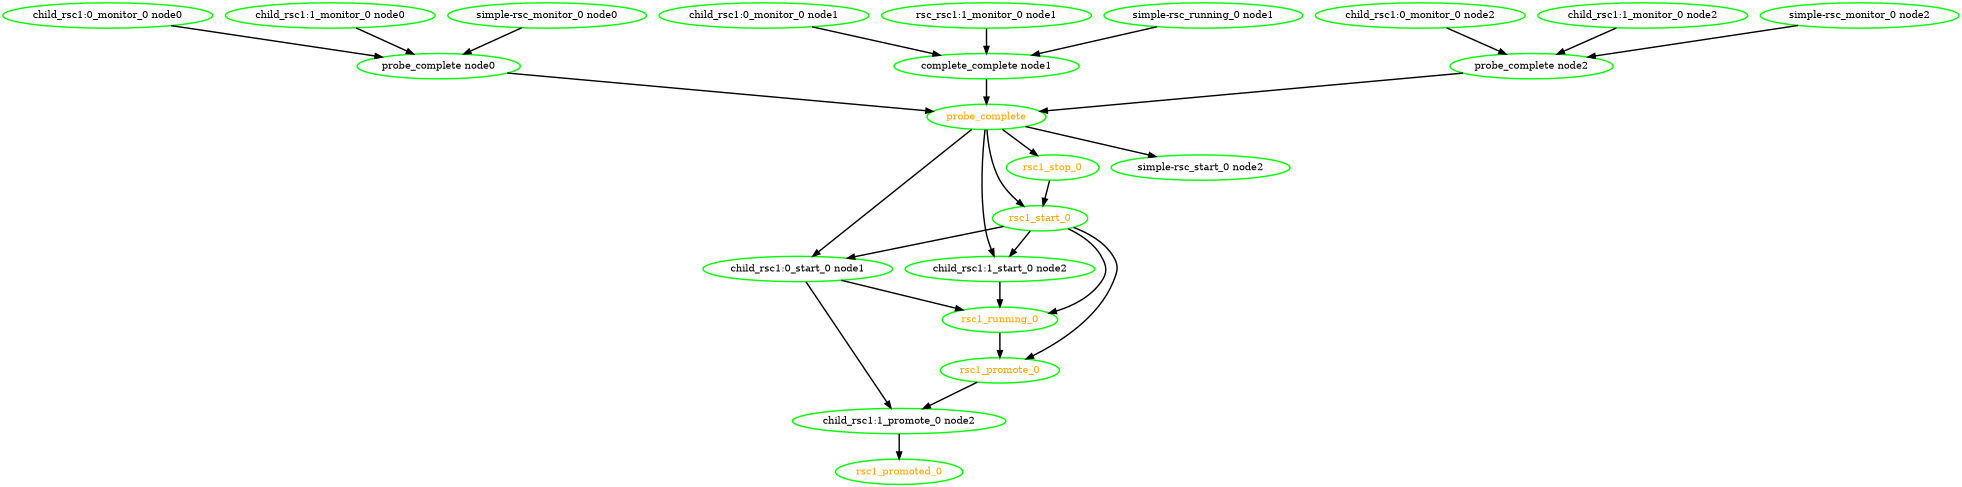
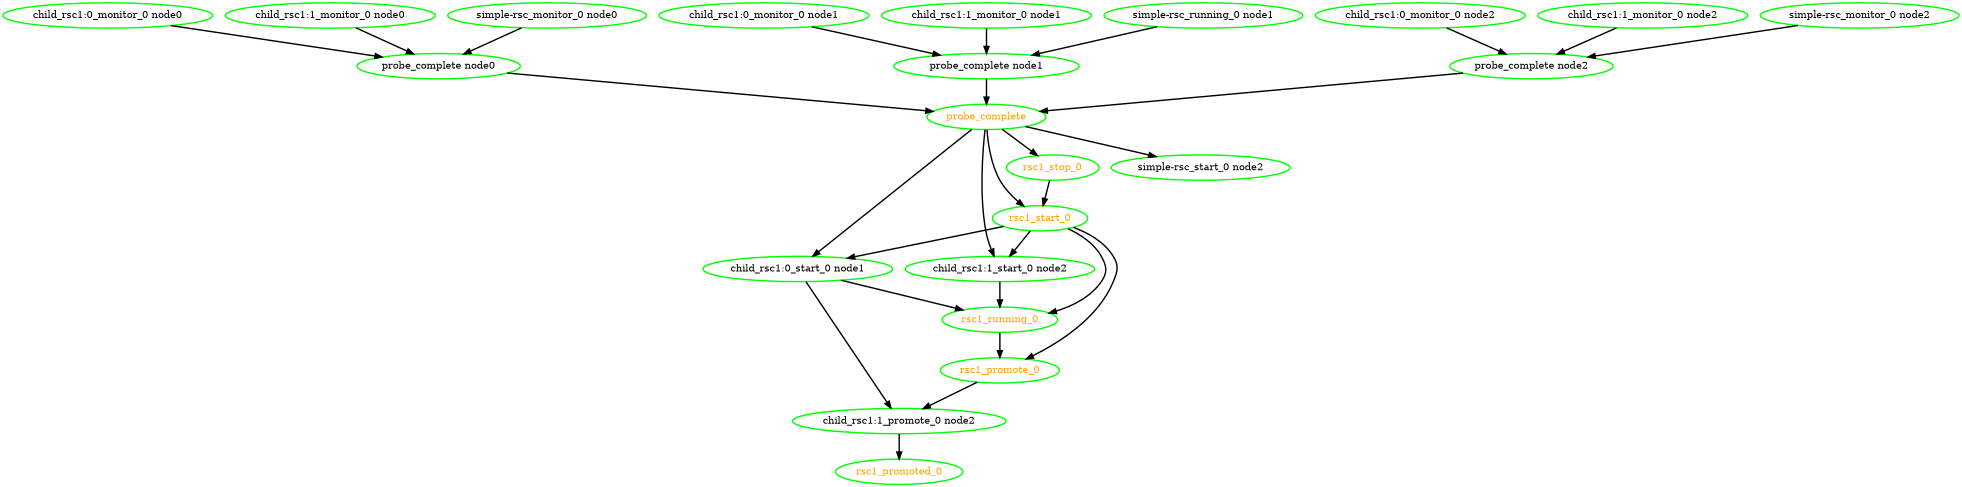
  digraph {
    node [color=green fontcolor=black style=bold]
    edge [style=bold]
    "child_rsc1:0_monitor_0 node0"
    "probe_complete node0"
    probe_complete [fontcolor=orange]
    "child_rsc1:0_start_0 node1"
    "child_rsc1:1_start_0 node2"
    rsc1_start_0 [fontcolor=orange]
    rsc1_stop_0 [fontcolor=orange]
    "simple-rsc_start_0 node2"
    "child_rsc1:0_monitor_0 node1"
-   "probe_complete node1" [label="complete_complete node1"]
+   "probe_complete node1"
    "child_rsc1:0_monitor_0 node2"
    "probe_complete node2"
    rsc1_running_0 [fontcolor=orange]
    "child_rsc1:1_promote_0 node2"
    rsc1_promote_0 [fontcolor=orange]
    "child_rsc1:1_monitor_0 node0"
-   "child_rsc1:1_monitor_0 node1" [label="rsc_rsc1:1_monitor_0 node1"]
+   "child_rsc1:1_monitor_0 node1"
    "child_rsc1:1_monitor_0 node2"
    rsc1_promoted_0 [fontcolor=orange]
    "simple-rsc_monitor_0 node0"
    n21 [label="simple-rsc_running_0 node1"]
    "simple-rsc_monitor_0 node2"
    "child_rsc1:0_monitor_0 node0" -> "probe_complete node0"
    "probe_complete node0" -> probe_complete
    probe_complete -> "child_rsc1:0_start_0 node1"
    probe_complete -> "child_rsc1:1_start_0 node2"
    probe_complete -> rsc1_start_0
    probe_complete -> rsc1_stop_0
    probe_complete -> "simple-rsc_start_0 node2"
    "child_rsc1:0_start_0 node1" -> rsc1_running_0
    "child_rsc1:0_start_0 node1" -> "child_rsc1:1_promote_0 node2"
    "child_rsc1:1_start_0 node2" -> rsc1_running_0
    rsc1_start_0 -> "child_rsc1:0_start_0 node1"
    rsc1_start_0 -> "child_rsc1:1_start_0 node2"
    rsc1_start_0 -> rsc1_running_0
    rsc1_start_0 -> rsc1_promote_0
    rsc1_stop_0 -> rsc1_start_0
    "child_rsc1:0_monitor_0 node1" -> "probe_complete node1"
    "probe_complete node1" -> probe_complete
    "child_rsc1:0_monitor_0 node2" -> "probe_complete node2"
    "probe_complete node2" -> probe_complete
    rsc1_running_0 -> rsc1_promote_0
    "child_rsc1:1_promote_0 node2" -> rsc1_promoted_0
    rsc1_promote_0 -> "child_rsc1:1_promote_0 node2"
    "child_rsc1:1_monitor_0 node0" -> "probe_complete node0"
    "child_rsc1:1_monitor_0 node1" -> "probe_complete node1"
    "child_rsc1:1_monitor_0 node2" -> "probe_complete node2"
    "simple-rsc_monitor_0 node0" -> "probe_complete node0"
    n21 -> "probe_complete node1"
    "simple-rsc_monitor_0 node2" -> "probe_complete node2"
  }
